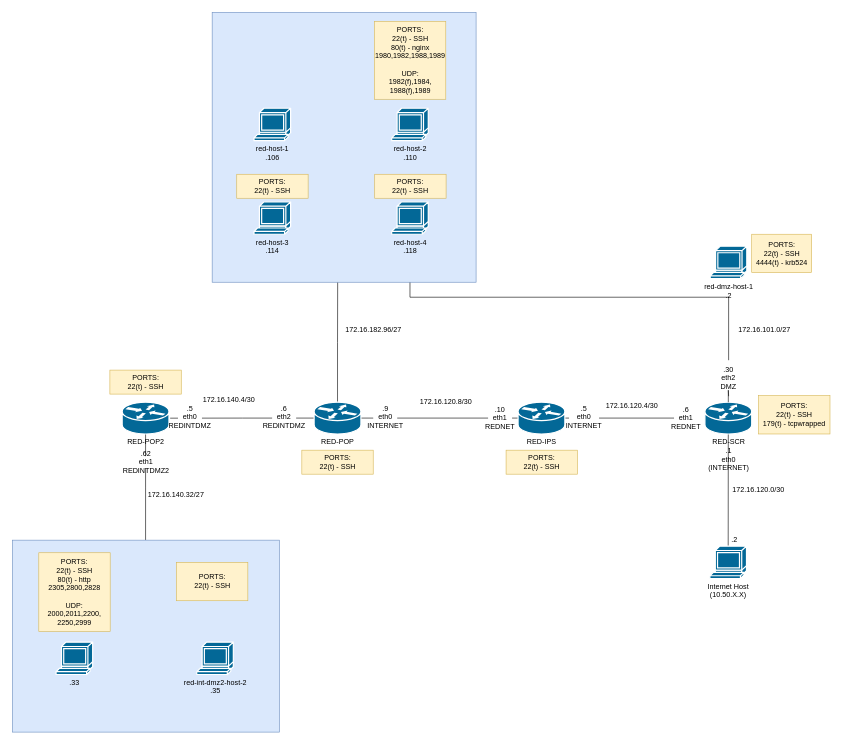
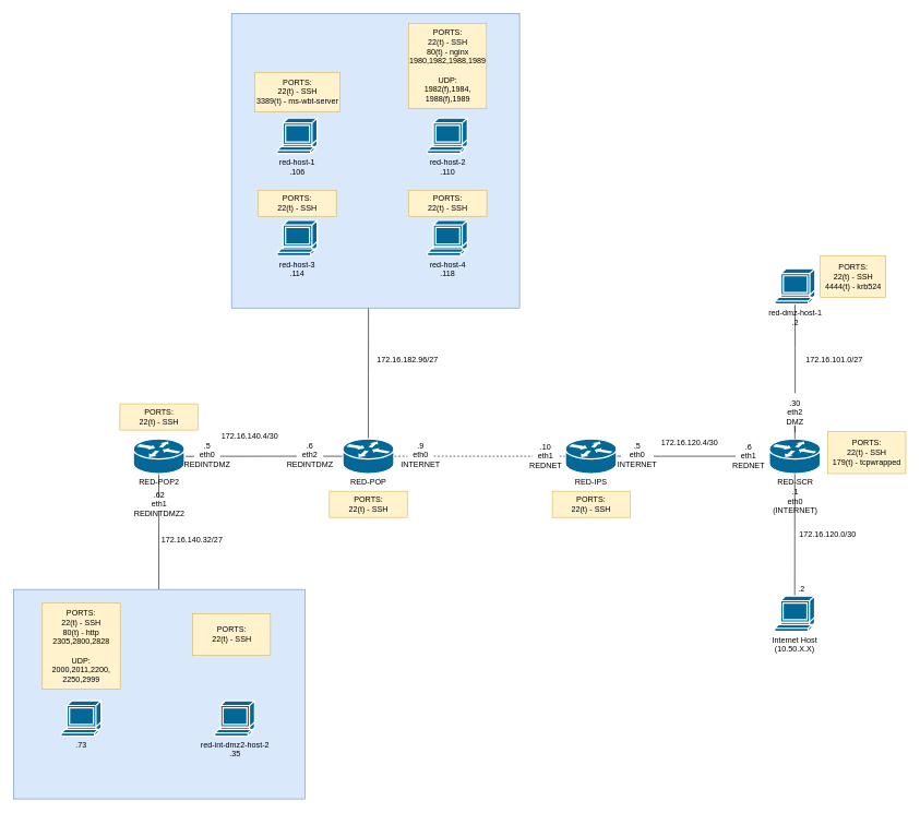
  <mxCell id="0" />
  <mxCell id="1" parent="0" />
  <mxCell id="2" value="" style="endArrow=none;html=1;entryX=0.5;entryY=0;entryDx=0;entryDy=0;entryPerimeter=0;startSize=6;" parent="1" source="5" target="6" edge="1"><mxGeometry width="50" height="50" relative="1" as="geometry"><mxPoint x="1233" y="704" as="sourcePoint" /><mxPoint x="1343.8" y="704" as="targetPoint" /></mxGeometry></mxCell>
  <mxCell id="3" style="edgeStyle=orthogonalEdgeStyle;rounded=0;orthogonalLoop=1;jettySize=auto;html=1;exitX=0;exitY=0.5;exitDx=0;exitDy=0;exitPerimeter=0;startSize=6;endArrow=none;endFill=0;entryX=1;entryY=0.5;entryDx=0;entryDy=0;entryPerimeter=0;" parent="1" source="12" target="10" edge="1"><mxGeometry relative="1" as="geometry"><mxPoint x="1053" y="696.667" as="targetPoint" /></mxGeometry></mxCell>
- <mxCell id="4" style="edgeStyle=orthogonalEdgeStyle;rounded=0;orthogonalLoop=1;jettySize=auto;html=1;exitX=0.5;exitY=0;exitDx=0;exitDy=0;exitPerimeter=0;startSize=6;endArrow=none;endFill=0;" parent="1" source="13" target="35" edge="1"><mxGeometry relative="1" as="geometry"><mxPoint x="1213.833" y="550" as="targetPoint" /></mxGeometry></mxCell>
+ <mxCell id="4" style="edgeStyle=orthogonalEdgeStyle;rounded=0;orthogonalLoop=1;jettySize=auto;html=1;exitX=0.5;exitY=0;exitDx=0;exitDy=0;exitPerimeter=0;startSize=6;endArrow=none;endFill=0;entryX=0.5;entryY=1;entryDx=0;entryDy=0;entryPerimeter=0;" parent="1" source="13" target="18" edge="1"><mxGeometry relative="1" as="geometry"><mxPoint x="1213.833" y="550" as="targetPoint" /></mxGeometry></mxCell>
  <mxCell id="5" value="RED-SCR&lt;br&gt;.1&lt;br&gt;eth0&lt;br&gt;(INTERNET)" style="shape=mxgraph.cisco.routers.router;html=1;pointerEvents=1;dashed=0;fillColor=#036897;strokeColor=#ffffff;strokeWidth=2;verticalLabelPosition=bottom;verticalAlign=top;align=center;outlineConnect=0;" parent="1" vertex="1"><mxGeometry x="1174.5" y="670" width="78" height="53" as="geometry" /></mxCell>
  <mxCell id="6" value="Internet Host&lt;br&gt;(10.50.X.X)" style="shape=mxgraph.cisco.computers_and_peripherals.terminal;html=1;pointerEvents=1;dashed=0;fillColor=#036897;strokeColor=#ffffff;strokeWidth=2;verticalLabelPosition=bottom;verticalAlign=top;align=center;outlineConnect=0;" parent="1" vertex="1"><mxGeometry x="1182.8" y="910" width="61" height="54" as="geometry" /></mxCell>
  <mxCell id="7" value="172.16.120.0/30" style="text;html=1;strokeColor=none;fillColor=none;align=center;verticalAlign=middle;whiteSpace=wrap;rounded=0;" parent="1" vertex="1"><mxGeometry x="1244" y="806.5" width="40" height="20" as="geometry" /></mxCell>
  <mxCell id="8" value=".2" style="text;html=1;strokeColor=none;fillColor=none;align=center;verticalAlign=middle;whiteSpace=wrap;rounded=0;" parent="1" vertex="1"><mxGeometry x="1204" y="890" width="40" height="20" as="geometry" /></mxCell>
- <mxCell id="9" style="edgeStyle=orthogonalEdgeStyle;rounded=0;orthogonalLoop=1;jettySize=auto;html=1;startSize=6;endArrow=none;endFill=0;entryX=1;entryY=0.5;entryDx=0;entryDy=0;entryPerimeter=0;" parent="1" source="10" target="22" edge="1"><mxGeometry relative="1" as="geometry"><mxPoint x="743" y="696" as="targetPoint" /></mxGeometry></mxCell>
+ <mxCell id="9" style="edgeStyle=orthogonalEdgeStyle;rounded=0;orthogonalLoop=1;jettySize=auto;html=1;startSize=6;endArrow=none;endFill=0;entryX=1;entryY=0.5;entryDx=0;entryDy=0;entryPerimeter=0;dashed=1;" parent="1" source="10" target="22" edge="1"><mxGeometry relative="1" as="geometry"><mxPoint x="743" y="696" as="targetPoint" /></mxGeometry></mxCell>
  <mxCell id="10" value="RED-IPS" style="shape=mxgraph.cisco.routers.router;html=1;pointerEvents=1;dashed=0;fillColor=#036897;strokeColor=#ffffff;strokeWidth=2;verticalLabelPosition=bottom;verticalAlign=top;align=center;outlineConnect=0;" parent="1" vertex="1"><mxGeometry x="863" y="670" width="78" height="53" as="geometry" /></mxCell>
  <mxCell id="11" value="172.16.120.4/30" style="text;html=1;strokeColor=none;fillColor=none;align=center;verticalAlign=middle;whiteSpace=wrap;rounded=0;" parent="1" vertex="1"><mxGeometry x="993" y="666.5" width="120" height="20" as="geometry" /></mxCell>
  <mxCell id="12" value=".6&lt;br&gt;eth1&lt;br&gt;REDNET" style="text;html=1;strokeColor=none;fillColor=none;align=center;verticalAlign=middle;whiteSpace=wrap;rounded=0;" parent="1" vertex="1"><mxGeometry x="1123" y="686.5" width="40" height="20" as="geometry" /></mxCell>
  <mxCell id="13" value=".30&lt;br&gt;eth2&lt;br&gt;DMZ" style="text;html=1;strokeColor=none;fillColor=none;align=center;verticalAlign=middle;whiteSpace=wrap;rounded=0;" parent="1" vertex="1"><mxGeometry x="1194" y="600" width="40" height="60" as="geometry" /></mxCell>
  <mxCell id="14" style="edgeStyle=orthogonalEdgeStyle;rounded=0;orthogonalLoop=1;jettySize=auto;html=1;exitX=0.5;exitY=0;exitDx=0;exitDy=0;exitPerimeter=0;startSize=6;endArrow=none;endFill=0;" parent="1" source="5" target="13" edge="1"><mxGeometry relative="1" as="geometry"><mxPoint x="1213.833" y="550" as="targetPoint" /><mxPoint x="1213.833" y="670" as="sourcePoint" /></mxGeometry></mxCell>
  <mxCell id="15" value="172.16.101.0/27" style="text;html=1;strokeColor=none;fillColor=none;align=center;verticalAlign=middle;whiteSpace=wrap;rounded=0;" parent="1" vertex="1"><mxGeometry x="1214" y="540" width="120" height="20" as="geometry" /></mxCell>
  <mxCell id="16" value=".5&lt;br&gt;eth0&lt;br&gt;INTERNET" style="text;html=1;align=center;verticalAlign=middle;whiteSpace=wrap;rounded=0;fillColor=#ffffff;" parent="1" vertex="1"><mxGeometry x="948" y="685" width="50" height="20" as="geometry" /></mxCell>
  <mxCell id="17" value="PORTS:&lt;br&gt;22(t) - SSH&lt;br&gt;179(t) - tcpwrapped" style="text;html=1;strokeColor=#d6b656;fillColor=#fff2cc;align=center;verticalAlign=middle;whiteSpace=wrap;rounded=0;" parent="1" vertex="1"><mxGeometry x="1264" y="659" width="119" height="64" as="geometry" /></mxCell>
  <mxCell id="18" value="red-dmz-host-1&lt;br&gt;.2" style="shape=mxgraph.cisco.computers_and_peripherals.terminal;html=1;pointerEvents=1;dashed=0;fillColor=#036897;strokeColor=#ffffff;strokeWidth=2;verticalLabelPosition=bottom;verticalAlign=top;align=center;outlineConnect=0;" parent="1" vertex="1"><mxGeometry x="1183.3" y="410" width="61" height="54" as="geometry" /></mxCell>
  <mxCell id="19" value="PORTS:&lt;br&gt;22(t) - SSH&lt;br&gt;4444(t) - krb524" style="text;html=1;strokeColor=#d6b656;fillColor=#fff2cc;align=center;verticalAlign=middle;whiteSpace=wrap;rounded=0;" parent="1" vertex="1"><mxGeometry x="1252.5" y="390" width="100" height="64" as="geometry" /></mxCell>
  <mxCell id="20" style="edgeStyle=orthogonalEdgeStyle;rounded=0;orthogonalLoop=1;jettySize=auto;html=1;exitX=0;exitY=0.5;exitDx=0;exitDy=0;exitPerimeter=0;startSize=6;endArrow=none;endFill=0;" parent="1" source="22" edge="1"><mxGeometry relative="1" as="geometry"><mxPoint x="283" y="696.655" as="targetPoint" /></mxGeometry></mxCell>
  <mxCell id="21" style="edgeStyle=orthogonalEdgeStyle;rounded=0;orthogonalLoop=1;jettySize=auto;html=1;exitX=0.5;exitY=0;exitDx=0;exitDy=0;exitPerimeter=0;startSize=6;endArrow=none;endFill=0;" parent="1" source="22" edge="1"><mxGeometry relative="1" as="geometry"><mxPoint x="562.241" y="470" as="targetPoint" /></mxGeometry></mxCell>
  <mxCell id="22" value="RED-POP" style="shape=mxgraph.cisco.routers.router;html=1;pointerEvents=1;dashed=0;fillColor=#036897;strokeColor=#ffffff;strokeWidth=2;verticalLabelPosition=bottom;verticalAlign=top;align=center;outlineConnect=0;" parent="1" vertex="1"><mxGeometry x="523" y="670" width="78" height="53" as="geometry" /></mxCell>
- <mxCell id="23" value="172.16.120.8/30" style="text;html=1;strokeColor=none;fillColor=none;align=center;verticalAlign=middle;whiteSpace=wrap;rounded=0;" parent="1" vertex="1"><mxGeometry x="683" y="659" width="120" height="20" as="geometry" /></mxCell>
  <mxCell id="24" value=".10&lt;br&gt;eth1&lt;br&gt;REDNET" style="text;html=1;strokeColor=none;fillColor=#ffffff;align=center;verticalAlign=middle;whiteSpace=wrap;rounded=0;" parent="1" vertex="1"><mxGeometry x="813" y="686.5" width="40" height="20" as="geometry" /></mxCell>
  <mxCell id="25" value="PORTS:&lt;br&gt;22(t) - SSH" style="text;html=1;strokeColor=#d6b656;fillColor=#fff2cc;align=center;verticalAlign=middle;whiteSpace=wrap;rounded=0;" parent="1" vertex="1"><mxGeometry x="843" y="750" width="119" height="40" as="geometry" /></mxCell>
  <mxCell id="26" value=".9&lt;br&gt;eth0&lt;br&gt;INTERNET" style="text;html=1;strokeColor=none;fillColor=#ffffff;align=center;verticalAlign=middle;whiteSpace=wrap;rounded=0;" parent="1" vertex="1"><mxGeometry x="621.5" y="685" width="40" height="20" as="geometry" /></mxCell>
  <mxCell id="27" value="PORTS:&lt;br&gt;22(t) - SSH" style="text;html=1;strokeColor=#d6b656;fillColor=#fff2cc;align=center;verticalAlign=middle;whiteSpace=wrap;rounded=0;" parent="1" vertex="1"><mxGeometry x="502.5" y="750" width="119" height="40" as="geometry" /></mxCell>
  <mxCell id="28" value=".6&lt;br&gt;eth2&lt;br&gt;REDINTDMZ" style="text;html=1;align=center;verticalAlign=middle;whiteSpace=wrap;rounded=0;fillColor=#ffffff;" parent="1" vertex="1"><mxGeometry x="453" y="685" width="40" height="20" as="geometry" /></mxCell>
  <mxCell id="29" value="172.16.140.4/30" style="text;html=1;strokeColor=none;fillColor=none;align=center;verticalAlign=middle;whiteSpace=wrap;rounded=0;" parent="1" vertex="1"><mxGeometry x="321" y="656.5" width="120" height="20" as="geometry" /></mxCell>
  <mxCell id="30" value="172.16.182.96/27" style="text;html=1;strokeColor=none;fillColor=none;align=center;verticalAlign=middle;whiteSpace=wrap;rounded=0;" parent="1" vertex="1"><mxGeometry x="561.5" y="540" width="120" height="20" as="geometry" /></mxCell>
  <mxCell id="31" value="" style="rounded=0;whiteSpace=wrap;html=1;fillColor=#dae8fc;strokeColor=#6c8ebf;" parent="1" vertex="1"><mxGeometry x="353" y="20" width="440" height="450" as="geometry" /></mxCell>
  <mxCell id="32" value="red-host-1&lt;br&gt;.106" style="shape=mxgraph.cisco.computers_and_peripherals.terminal;html=1;pointerEvents=1;dashed=0;fillColor=#036897;strokeColor=#ffffff;strokeWidth=2;verticalLabelPosition=bottom;verticalAlign=top;align=center;outlineConnect=0;" parent="1" vertex="1"><mxGeometry x="422.8" y="180" width="61" height="54" as="geometry" /></mxCell>
  <mxCell id="33" value="red-host-2&lt;br&gt;.110" style="shape=mxgraph.cisco.computers_and_peripherals.terminal;html=1;pointerEvents=1;dashed=0;fillColor=#036897;strokeColor=#ffffff;strokeWidth=2;verticalLabelPosition=bottom;verticalAlign=top;align=center;outlineConnect=0;" parent="1" vertex="1"><mxGeometry x="652.3" y="180" width="61" height="54" as="geometry" /></mxCell>
  <mxCell id="34" value="red-host-3&lt;br&gt;.114" style="shape=mxgraph.cisco.computers_and_peripherals.terminal;html=1;pointerEvents=1;dashed=0;fillColor=#036897;strokeColor=#ffffff;strokeWidth=2;verticalLabelPosition=bottom;verticalAlign=top;align=center;outlineConnect=0;" parent="1" vertex="1"><mxGeometry x="422.8" y="336" width="61" height="54" as="geometry" /></mxCell>
  <mxCell id="35" value="red-host-4&lt;br&gt;.118" style="shape=mxgraph.cisco.computers_and_peripherals.terminal;html=1;pointerEvents=1;dashed=0;fillColor=#036897;strokeColor=#ffffff;strokeWidth=2;verticalLabelPosition=bottom;verticalAlign=top;align=center;outlineConnect=0;" parent="1" vertex="1"><mxGeometry x="652.3" y="336" width="61" height="54" as="geometry" /></mxCell>
  <mxCell id="36" value="PORTS:&lt;br&gt;22(t) - SSH" style="text;html=1;strokeColor=#d6b656;fillColor=#fff2cc;align=center;verticalAlign=middle;whiteSpace=wrap;rounded=0;" parent="1" vertex="1"><mxGeometry x="624" y="290" width="119" height="40" as="geometry" /></mxCell>
  <mxCell id="37" value="PORTS:&lt;br&gt;22(t) - SSH" style="text;html=1;strokeColor=#d6b656;fillColor=#fff2cc;align=center;verticalAlign=middle;whiteSpace=wrap;rounded=0;" parent="1" vertex="1"><mxGeometry x="394" y="290" width="119" height="40" as="geometry" /></mxCell>
  <mxCell id="38" value="PORTS:&lt;br&gt;22(t) - SSH&lt;br&gt;80(t) - nginx&lt;br&gt;1980,1982,1988,1989&lt;br&gt;&lt;br&gt;UDP:&lt;br&gt;1982(f),1984,&lt;br&gt;1988(f),1989" style="text;html=1;strokeColor=#d6b656;fillColor=#fff2cc;align=center;verticalAlign=middle;whiteSpace=wrap;rounded=0;" parent="1" vertex="1"><mxGeometry x="623.5" y="35" width="119" height="130" as="geometry" /></mxCell>
+ <mxCell id="39" value="PORTS:&lt;br&gt;22(t) - SSH&lt;br&gt;3389(t) - ms-wbt-server" style="text;html=1;strokeColor=#d6b656;fillColor=#fff2cc;align=center;verticalAlign=middle;whiteSpace=wrap;rounded=0;" parent="1" vertex="1"><mxGeometry x="388.5" y="110" width="130" height="60" as="geometry" /></mxCell>
  <mxCell id="40" style="edgeStyle=orthogonalEdgeStyle;rounded=0;orthogonalLoop=1;jettySize=auto;html=1;startSize=6;endArrow=none;endFill=0;" parent="1" source="41" edge="1"><mxGeometry relative="1" as="geometry"><mxPoint x="242" y="900" as="targetPoint" /></mxGeometry></mxCell>
  <mxCell id="41" value="RED-POP2" style="shape=mxgraph.cisco.routers.router;html=1;pointerEvents=1;dashed=0;fillColor=#036897;strokeColor=#ffffff;strokeWidth=2;verticalLabelPosition=bottom;verticalAlign=top;align=center;outlineConnect=0;" parent="1" vertex="1"><mxGeometry x="203" y="670" width="78" height="53" as="geometry" /></mxCell>
  <mxCell id="42" value=".5&lt;br&gt;eth0&lt;br&gt;REDINTDMZ" style="text;html=1;strokeColor=none;fillColor=#ffffff;align=center;verticalAlign=middle;whiteSpace=wrap;rounded=0;" parent="1" vertex="1"><mxGeometry x="296" y="685" width="40" height="20" as="geometry" /></mxCell>
  <mxCell id="43" value=".62&lt;br&gt;eth1&lt;br&gt;REDINTDMZ2" style="text;html=1;strokeColor=none;fillColor=#ffffff;align=center;verticalAlign=middle;whiteSpace=wrap;rounded=0;" parent="1" vertex="1"><mxGeometry x="223" y="760" width="40" height="20" as="geometry" /></mxCell>
  <mxCell id="44" value="172.16.140.32/27" style="text;html=1;strokeColor=none;fillColor=none;align=center;verticalAlign=middle;whiteSpace=wrap;rounded=0;" parent="1" vertex="1"><mxGeometry x="233" y="814" width="120" height="20" as="geometry" /></mxCell>
  <mxCell id="45" value="PORTS:&lt;br&gt;22(t) - SSH" style="text;html=1;strokeColor=#d6b656;fillColor=#fff2cc;align=center;verticalAlign=middle;whiteSpace=wrap;rounded=0;" parent="1" vertex="1"><mxGeometry x="182.5" y="616.5" width="119" height="40" as="geometry" /></mxCell>
  <mxCell id="46" value="" style="rounded=0;whiteSpace=wrap;html=1;fillColor=#dae8fc;strokeColor=#6c8ebf;" parent="1" vertex="1"><mxGeometry x="20" y="900" width="445" height="320" as="geometry" /></mxCell>
- <mxCell id="47" value=".33" style="shape=mxgraph.cisco.computers_and_peripherals.terminal;html=1;pointerEvents=1;dashed=0;fillColor=#036897;strokeColor=#ffffff;strokeWidth=2;verticalLabelPosition=bottom;verticalAlign=top;align=center;outlineConnect=0;" parent="1" vertex="1"><mxGeometry x="92.8" y="1070" width="61" height="54" as="geometry" /></mxCell>
+ <mxCell id="47" value=".73" style="shape=mxgraph.cisco.computers_and_peripherals.terminal;html=1;pointerEvents=1;dashed=0;fillColor=#036897;strokeColor=#ffffff;strokeWidth=2;verticalLabelPosition=bottom;verticalAlign=top;align=center;outlineConnect=0;" parent="1" vertex="1"><mxGeometry x="92.8" y="1070" width="61" height="54" as="geometry" /></mxCell>
  <mxCell id="48" value="red-int-dmz2-host-2&lt;br&gt;.35" style="shape=mxgraph.cisco.computers_and_peripherals.terminal;html=1;pointerEvents=1;dashed=0;fillColor=#036897;strokeColor=#ffffff;strokeWidth=2;verticalLabelPosition=bottom;verticalAlign=top;align=center;outlineConnect=0;" parent="1" vertex="1"><mxGeometry x="327.3" y="1070" width="61" height="54" as="geometry" /></mxCell>
  <mxCell id="49" value="PORTS:&lt;br&gt;22(t) - SSH&lt;br&gt;80(t) - http&lt;br&gt;2305,2800,2828&lt;br&gt;&lt;br&gt;UDP:&lt;br&gt;2000,2011,2200,&lt;br&gt;2250,2999" style="text;html=1;strokeColor=#d6b656;fillColor=#fff2cc;align=center;verticalAlign=middle;whiteSpace=wrap;rounded=0;" parent="1" vertex="1"><mxGeometry x="64" y="921" width="119" height="131" as="geometry" /></mxCell>
  <mxCell id="50" value="PORTS:&lt;br&gt;22(t) - SSH" style="text;html=1;strokeColor=#d6b656;fillColor=#fff2cc;align=center;verticalAlign=middle;whiteSpace=wrap;rounded=0;" parent="1" vertex="1"><mxGeometry x="293.5" y="937" width="119" height="64" as="geometry" /></mxCell>
